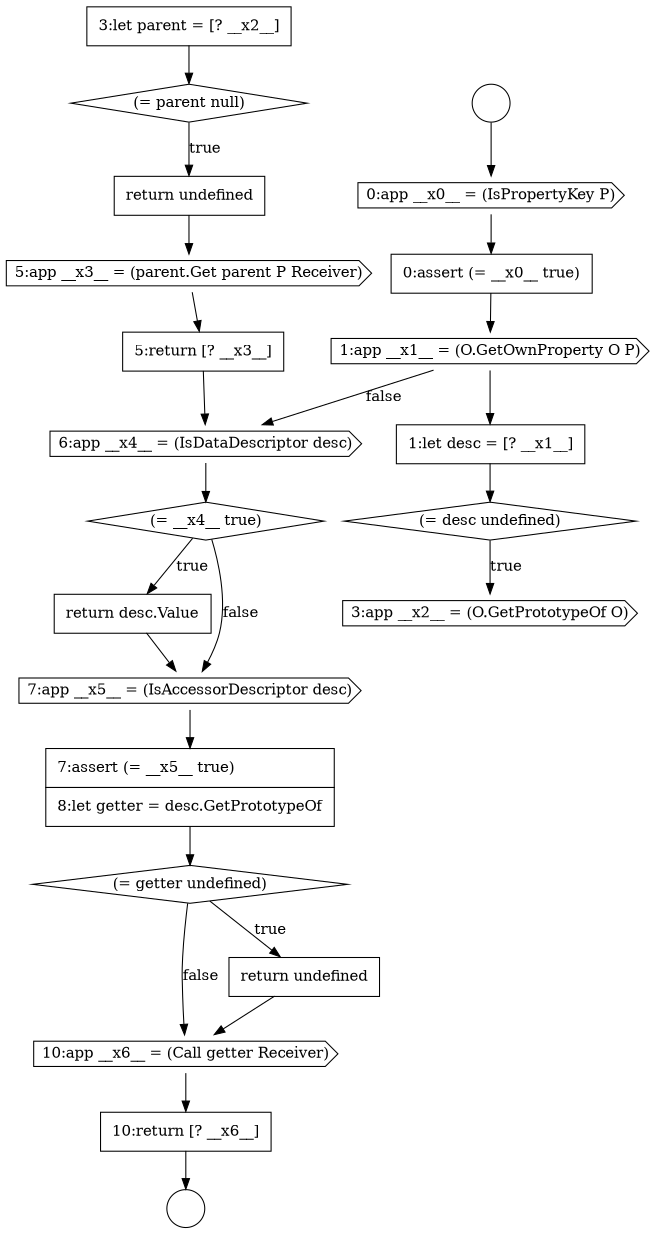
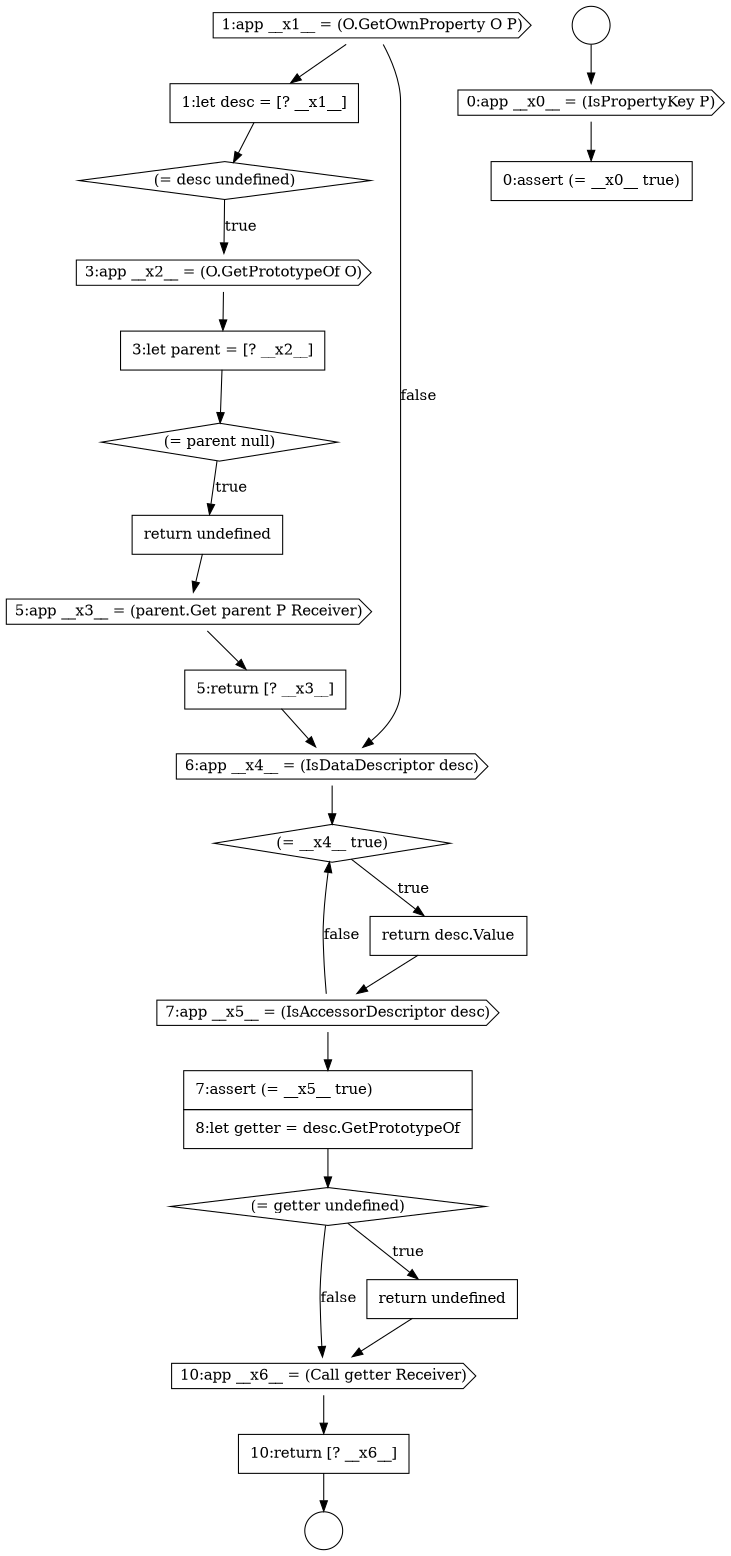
  digraph {
    node [color=black fillcolor=white shape=none style=filled]
    edge [color=black]
    n1 [label=<<font color="black">1:app __x1__ = (O.GetOwnProperty O P)</font>> shape=cds]
    n2 [label=<<font color="black">     <table border="0" cellborder="1" cellspacing="0" cellpadding="10">       <tr><td align="left">1:let desc = [? __x1__]</td></tr>     </table>   </font>> margin=0]
    n3 [label=<<font color="black">6:app __x4__ = (IsDataDescriptor desc)</font>> shape=cds]
    n4 [label=<<font color="black">(= desc undefined)</font>> shape=diamond]
    n5 [label=<<font color="black">5:app __x3__ = (parent.Get parent P Receiver)</font>> shape=cds]
    n6 [label=<<font color="black">     <table border="0" cellborder="1" cellspacing="0" cellpadding="10">       <tr><td align="left">5:return [? __x3__]</td></tr>     </table>   </font>> margin=0]
    n7 [label=<<font color="black">3:app __x2__ = (O.GetPrototypeOf O)</font>> shape=cds]
    n8 [label=<<font color="black">     <table border="0" cellborder="1" cellspacing="0" cellpadding="10">       <tr><td align="left">3:let parent = [? __x2__]</td></tr>     </table>   </font>> margin=0]
    n9 [label=<<font color="black">(= parent null)</font>> shape=diamond]
    n10 [label=<<font color="black">10:app __x6__ = (Call getter Receiver)</font>> shape=cds]
    n11 [label=<<font color="black">     <table border="0" cellborder="1" cellspacing="0" cellpadding="10">       <tr><td align="left">10:return [? __x6__]</td></tr>     </table>   </font>> margin=0]
    n12 [label=" " shape=circle]
    n13 [label=<<font color="black">     <table border="0" cellborder="1" cellspacing="0" cellpadding="10">       <tr><td align="left">return desc.Value</td></tr>     </table>   </font>> margin=0]
    n14 [label=<<font color="black">7:app __x5__ = (IsAccessorDescriptor desc)</font>> shape=cds]
    n15 [label=<<font color="black">     <table border="0" cellborder="1" cellspacing="0" cellpadding="10">       <tr><td align="left">7:assert (= __x5__ true)</td></tr>       <tr><td align="left">8:let getter = desc.GetPrototypeOf</td></tr>     </table>   </font>> margin=0]
    n16 [label=" " shape=circle]
    n17 [label=<<font color="black">0:app __x0__ = (IsPropertyKey P)</font>> shape=cds]
    n18 [label=<<font color="black">     <table border="0" cellborder="1" cellspacing="0" cellpadding="10">       <tr><td align="left">0:assert (= __x0__ true)</td></tr>     </table>   </font>> margin=0]
    n19 [label=<<font color="black">(= __x4__ true)</font>> shape=diamond]
    n20 [label=<<font color="black">     <table border="0" cellborder="1" cellspacing="0" cellpadding="10">       <tr><td align="left">return undefined</td></tr>     </table>   </font>> margin=0]
    n21 [label=<<font color="black">(= getter undefined)</font>> shape=diamond]
    n22 [label=<<font color="black">     <table border="0" cellborder="1" cellspacing="0" cellpadding="10">       <tr><td align="left">return undefined</td></tr>     </table>   </font>> margin=0]
    n1 -> n2
    n1 -> n3 [label=<<font color="black">false</font>>]
    n2 -> n4
    n3 -> n19
    n4 -> n7 [label=<<font color="black">true</font>>]
    n5 -> n6
    n6 -> n3
+   n7 -> n8
    n8 -> n9
    n9 -> n20 [label=<<font color="black">true</font>>]
    n10 -> n11
    n11 -> n12
    n13 -> n14
    n14 -> n15
    n15 -> n21
    n16 -> n17
    n17 -> n18
-   n18 -> n1
    n19 -> n13 [label=<<font color="black">true</font>>]
-   n19 -> n14 [label=<<font color="black">false</font>>]
+   n14 -> n19 [label=<<font color="black">false</font>>]
    n20 -> n5
    n21 -> n10 [label=<<font color="black">false</font>>]
    n21 -> n22 [label=<<font color="black">true</font>>]
    n22 -> n10
  }
